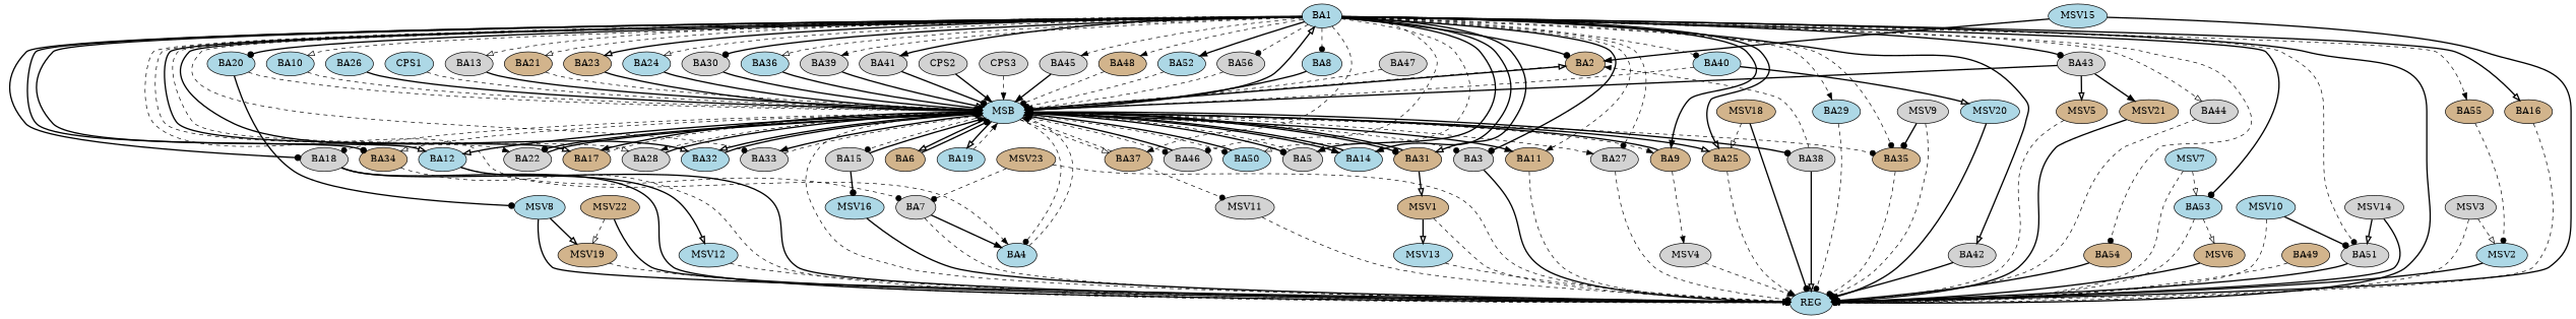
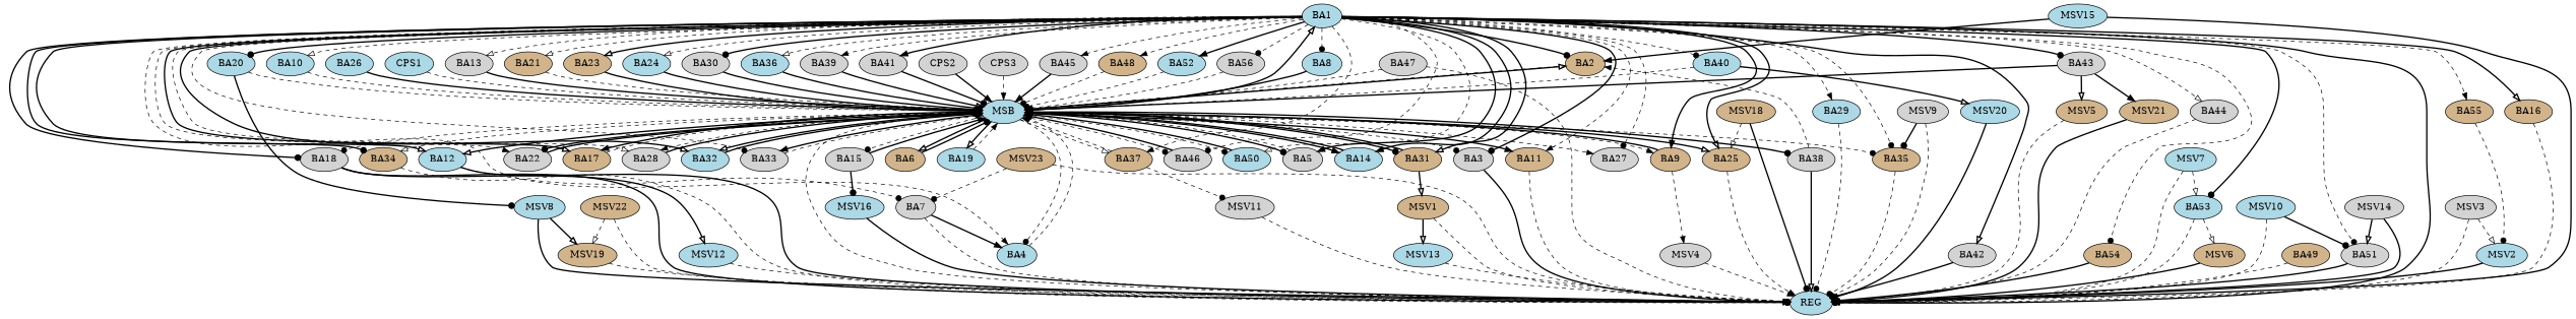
  strict digraph {
    node [fillcolor=lightblue style=filled]
    edge [arrowhead=dot style=dashed]
    n1 [label=BA1]
    n2 [fillcolor=tan label=BA2]
    n3 [fillcolor=lightgrey label=BA3]
    n4 [label=BA4]
    n5 [fillcolor=lightgrey label=BA5]
    n6 [label=BA8]
    n7 [fillcolor=tan label=BA9]
    n8 [label=BA10]
    n9 [fillcolor=tan label=BA11]
    n10 [label=BA12]
    n11 [fillcolor=lightgrey label=BA13]
    n12 [label=BA14]
    n13 [fillcolor=tan label=BA16]
    n14 [fillcolor=tan label=BA17]
    n15 [fillcolor=lightgrey label=BA18]
    n16 [label=BA20]
    n17 [fillcolor=tan label=BA21]
    n18 [fillcolor=lightgrey label=BA22]
    n19 [fillcolor=tan label=BA23]
    n20 [label=BA24]
    n21 [fillcolor=tan label=BA25]
    n22 [fillcolor=lightgrey label=BA27]
    n23 [fillcolor=lightgrey label=BA28]
    n24 [label=BA29]
    n25 [fillcolor=lightgrey label=BA30]
    n26 [fillcolor=tan label=BA31]
    n27 [label=BA32]
    n28 [fillcolor=lightgrey label=BA33]
    n29 [fillcolor=tan label=BA34]
    n30 [fillcolor=tan label=BA35]
    n31 [label=BA36]
    n32 [fillcolor=tan label=BA37]
    n33 [fillcolor=lightgrey label=BA39]
    n34 [label=BA40]
    n35 [fillcolor=lightgrey label=BA41]
    n36 [fillcolor=lightgrey label=BA42]
    n37 [fillcolor=lightgrey label=BA43]
    n38 [fillcolor=lightgrey label=BA44]
    n39 [fillcolor=lightgrey label=BA45]
    n40 [fillcolor=lightgrey label=BA46]
    n41 [fillcolor=tan label=BA48]
    n42 [label=BA50]
    n43 [fillcolor=lightgrey label=BA51]
    n44 [label=BA52]
    n45 [label=BA53]
    n46 [fillcolor=tan label=BA54]
    n47 [fillcolor=tan label=BA55]
    n48 [fillcolor=lightgrey label=BA56]
    n49 [label=REG]
    n50 [label=MSB]
    n51 [fillcolor=lightgrey label=MSV4]
    n52 [fillcolor=lightgrey label=BA7]
    n53 [label=MSV12]
    n54 [label=MSV8]
    n55 [fillcolor=tan label=MSV1]
    n56 [fillcolor=lightgrey label=MSV11]
    n57 [label=MSV20]
    n58 [fillcolor=tan label=MSV5]
    n59 [fillcolor=tan label=MSV21]
    n60 [fillcolor=tan label=MSV6]
    n61 [label=MSV2]
    n62 [fillcolor=tan label=BA6]
    n63 [fillcolor=lightgrey label=BA15]
    n64 [label=BA19]
    n65 [fillcolor=lightgrey label=BA38]
    n66 [label=MSV16]
    n67 [fillcolor=tan label=MSV19]
    n68 [label=BA26]
    n69 [label=MSV13]
    n70 [fillcolor=lightgrey label=BA47]
    n71 [fillcolor=tan label=BA49]
    n72 [label=CPS1]
    n73 [fillcolor=lightgrey label=CPS2]
    n74 [fillcolor=lightgrey label=CPS3]
    n75 [fillcolor=lightgrey label=MSV3]
    n76 [label=MSV7]
    n77 [fillcolor=lightgrey label=MSV9]
    n78 [label=MSV10]
    n79 [fillcolor=lightgrey label=MSV14]
    n80 [label=MSV15]
    n81 [fillcolor=tan label=MSV18]
    n82 [fillcolor=tan label=MSV22]
    n83 [fillcolor=tan label=MSV23]
    n1 -> n2 [style=bold]
    n1 -> n3 [style=bold]
    n1 -> n4 [arrowhead=normal]
    n1 -> n5 [arrowhead=normal style=bold]
    n1 -> n6
    n1 -> n7 [arrowhead=normal style=bold]
    n1 -> n8 [arrowhead=onormal]
    n1 -> n9 [arrowhead=normal]
    n1 -> n10 [arrowhead=onormal style=bold]
    n1 -> n11 [arrowhead=onormal]
    n1 -> n12 [arrowhead=normal style=bold]
    n1 -> n13 [arrowhead=onormal style=bold]
    n1 -> n14 [arrowhead=onormal style=bold]
    n1 -> n15 [style=bold]
    n1 -> n16 [style=bold]
    n1 -> n17 [arrowhead=onormal]
    n1 -> n18 [arrowhead=normal]
    n1 -> n19 [arrowhead=onormal style=bold]
    n1 -> n20 [arrowhead=onormal]
    n1 -> n21 [arrowhead=onormal style=bold]
    n1 -> n22
    n1 -> n23 [arrowhead=onormal]
    n1 -> n24 [arrowhead=normal]
    n1 -> n25 [style=bold]
    n1 -> n26 [arrowhead=onormal style=bold]
    n1 -> n27 [arrowhead=onormal style=bold]
    n1 -> n28
    n1 -> n29 [style=bold]
    n1 -> n30
    n1 -> n31 [arrowhead=onormal]
    n1 -> n32 [arrowhead=normal]
    n1 -> n33 [arrowhead=normal]
    n1 -> n34
    n1 -> n35 [arrowhead=normal style=bold]
    n1 -> n36 [arrowhead=onormal style=bold]
    n1 -> n37 [style=bold]
    n1 -> n38 [arrowhead=onormal]
    n1 -> n39 [arrowhead=normal]
    n1 -> n40
    n1 -> n41 [arrowhead=normal]
    n1 -> n42 [arrowhead=onormal]
    n1 -> n43
    n1 -> n44 [arrowhead=normal style=bold]
    n1 -> n45 [style=bold]
    n1 -> n46
    n1 -> n47 [arrowhead=normal]
    n1 -> n48
    n1 -> n49 [style=bold]
    n2 -> n50 [arrowhead=onormal]
    n3 -> n49 [style=bold]
    n4 -> n50 [arrowhead=normal]
    n5 -> n50
    n6 -> n50 [arrowhead=normal style=bold]
    n7 -> n50 [arrowhead=onormal style=bold]
    n7 -> n51 [arrowhead=normal]
    n8 -> n50 [arrowhead=onormal]
    n9 -> n49 [arrowhead=onormal]
    n10 -> n49 [style=bold]
    n10 -> n52
    n11 -> n50 [arrowhead=normal style=bold]
    n12 -> n50 [style=bold]
    n13 -> n49 [arrowhead=onormal]
    n14 -> n50
    n15 -> n49 [style=bold]
    n15 -> n53 [arrowhead=onormal style=bold]
    n16 -> n50
    n16 -> n54 [style=bold]
    n17 -> n50 [arrowhead=normal]
    n18 -> n50 [arrowhead=onormal style=bold]
    n19 -> n50 [style=bold]
    n20 -> n50 [arrowhead=onormal style=bold]
    n21 -> n49 [arrowhead=normal]
-   n22 -> n49
+   n70 -> n49
    n23 -> n50 [arrowhead=onormal style=bold]
    n24 -> n49
    n25 -> n50 [arrowhead=onormal style=bold]
    n26 -> n50 [arrowhead=onormal style=bold]
    n26 -> n55 [arrowhead=onormal style=bold]
    n27 -> n50 [arrowhead=onormal style=bold]
    n28 -> n50 [arrowhead=normal]
    n29 -> n49
    n30 -> n49
    n31 -> n50 [style=bold]
    n32 -> n50 [arrowhead=normal]
    n32 -> n56
    n33 -> n50 [arrowhead=onormal style=bold]
    n34 -> n50 [arrowhead=normal]
    n34 -> n57 [arrowhead=onormal style=bold]
    n35 -> n50 [style=bold]
    n36 -> n49 [style=bold]
    n37 -> n50 [arrowhead=onormal style=bold]
    n37 -> n58 [arrowhead=onormal style=bold]
    n37 -> n59 [arrowhead=normal style=bold]
    n38 -> n49 [arrowhead=normal]
    n39 -> n50 [arrowhead=normal style=bold]
    n40 -> n50 [arrowhead=normal style=bold]
    n41 -> n50
    n42 -> n50 [arrowhead=onormal style=bold]
    n43 -> n49 [arrowhead=onormal style=bold]
    n44 -> n50
    n45 -> n49 [arrowhead=normal]
    n45 -> n60 [arrowhead=onormal]
    n46 -> n49 [style=bold]
    n47 -> n61
    n48 -> n50 [arrowhead=normal]
    n50 -> n1 [arrowhead=onormal style=bold]
    n50 -> n2 [arrowhead=onormal style=bold]
    n50 -> n3
    n50 -> n4
    n50 -> n5 [style=bold]
    n50 -> n7 [arrowhead=normal]
    n50 -> n9 [arrowhead=normal style=bold]
    n50 -> n10 [arrowhead=onormal style=bold]
    n50 -> n12 [arrowhead=normal style=bold]
    n50 -> n14 [arrowhead=normal style=bold]
    n50 -> n15
    n50 -> n18 [style=bold]
    n50 -> n21 [arrowhead=onormal style=bold]
    n50 -> n22 [arrowhead=normal]
    n50 -> n23 [arrowhead=normal]
    n50 -> n26 [style=bold]
    n50 -> n27 [arrowhead=onormal style=bold]
    n50 -> n28 [arrowhead=normal style=bold]
    n50 -> n29 [arrowhead=onormal]
    n50 -> n30
    n50 -> n32 [arrowhead=onormal]
    n50 -> n40
    n50 -> n42
    n50 -> n49 [arrowhead=normal]
    n50 -> n62 [arrowhead=onormal style=bold]
    n50 -> n63
    n50 -> n64 [arrowhead=onormal style=bold]
    n50 -> n65 [style=bold]
    n51 -> n49 [arrowhead=normal]
    n52 -> n4 [arrowhead=normal style=bold]
    n52 -> n49 [arrowhead=onormal]
    n53 -> n49 [arrowhead=normal]
    n54 -> n49 [arrowhead=onormal style=bold]
    n54 -> n67 [arrowhead=onormal style=bold]
    n55 -> n49
    n55 -> n69 [arrowhead=onormal style=bold]
    n56 -> n49 [arrowhead=normal]
    n57 -> n49 [arrowhead=normal style=bold]
    n58 -> n49
    n59 -> n49 [arrowhead=normal style=bold]
    n60 -> n49 [arrowhead=normal style=bold]
    n61 -> n49 [style=bold]
    n62 -> n50 [style=bold]
    n63 -> n50 [arrowhead=normal style=bold]
    n63 -> n66 [style=bold]
    n64 -> n50 [arrowhead=normal]
    n65 -> n2 [arrowhead=normal]
    n65 -> n49 [arrowhead=onormal style=bold]
    n66 -> n49 [style=bold]
    n67 -> n49 [arrowhead=normal]
    n68 -> n50 [arrowhead=onormal style=bold]
    n69 -> n49 [arrowhead=normal]
    n70 -> n50
    n71 -> n49
    n72 -> n50
    n73 -> n50 [arrowhead=normal style=bold]
    n74 -> n50 [arrowhead=normal]
    n75 -> n49 [arrowhead=onormal]
    n75 -> n61 [arrowhead=onormal]
    n76 -> n45 [arrowhead=onormal]
    n76 -> n49 [arrowhead=normal]
    n77 -> n30 [style=bold]
    n77 -> n49
    n78 -> n43 [style=bold]
    n78 -> n49 [arrowhead=normal]
    n79 -> n43 [arrowhead=onormal style=bold]
    n79 -> n49 [arrowhead=onormal style=bold]
    n80 -> n2 [arrowhead=normal style=bold]
    n80 -> n49 [style=bold]
    n81 -> n21 [arrowhead=onormal]
    n81 -> n49 [style=bold]
-   n82 -> n49 [style=bold]
+   n82 -> n49
    n82 -> n67 [arrowhead=onormal]
    n83 -> n49
    n83 -> n52
  }
